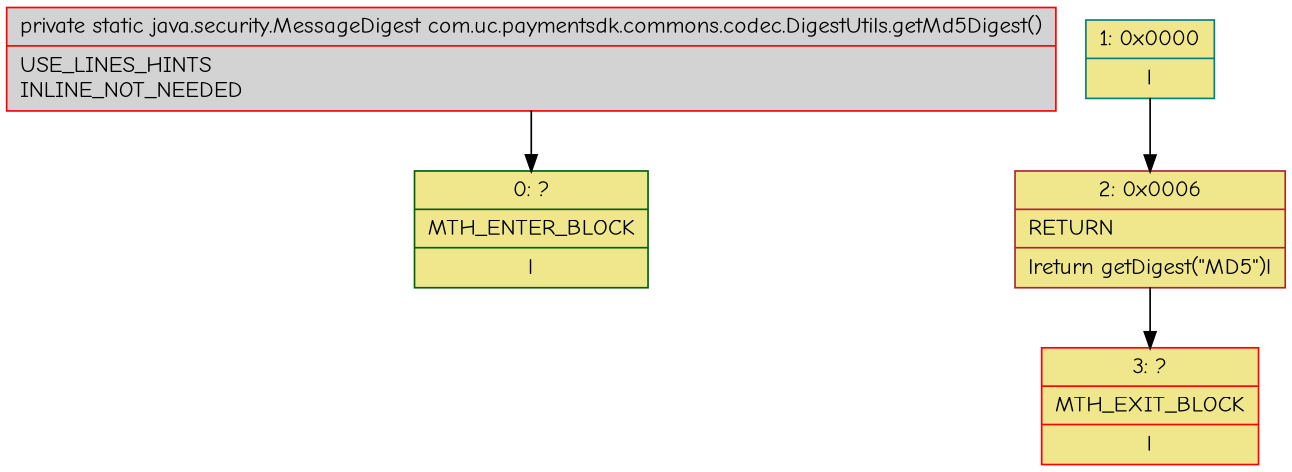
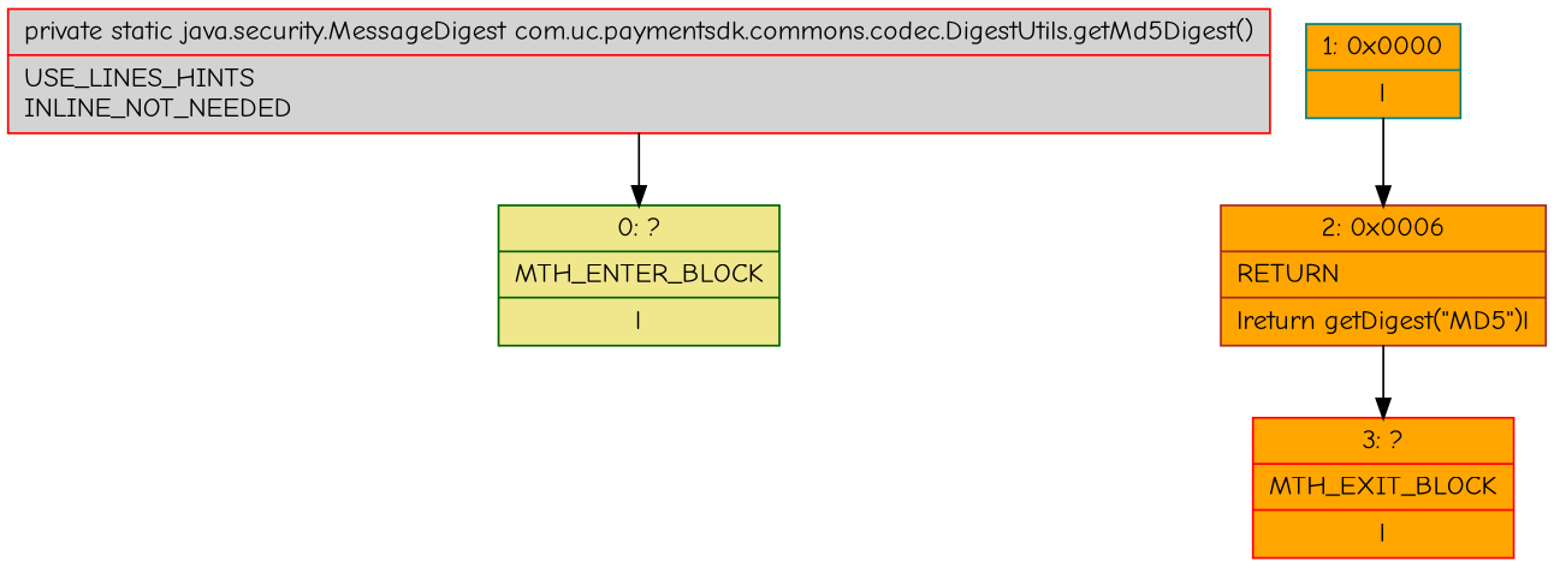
  digraph {
    fontname="Comic Neue"
    node [color=red fillcolor=khaki fontname="Comic Neue" shape=record style=filled]
    edge [fontname="Comic Neue"]
    n1 [color=darkgreen label="{0\:\ ?|MTH_ENTER_BLOCK\l|l}"]
-   n2 [color=teal label="{1\:\ 0x0000|l}"]
-   n3 [color=brown label="{2\:\ 0x0006|RETURN\l|lreturn getDigest(\"MD5\")l}"]
-   n4 [label="{3\:\ ?|MTH_EXIT_BLOCK\l|l}"]
+   n2 [color=teal fillcolor=orange label="{1\:\ 0x0000|l}"]
+   n3 [color=brown fillcolor=orange label="{2\:\ 0x0006|RETURN\l|lreturn getDigest(\"MD5\")l}"]
+   n4 [fillcolor=orange label="{3\:\ ?|MTH_EXIT_BLOCK\l|l}"]
    n5 [fillcolor=lightgrey label="{private static java.security.MessageDigest com.uc.paymentsdk.commons.codec.DigestUtils.getMd5Digest()  | USE_LINES_HINTS\lINLINE_NOT_NEEDED\l}"]
    n2 -> n3
    n3 -> n4
    n5 -> n1
  }
